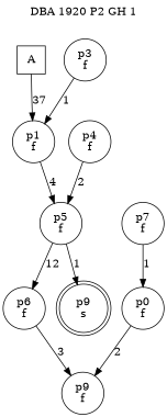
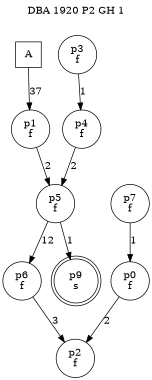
  digraph {
    label=" DBA 1920 P2 GH 1 "
    labelloc=tl
    rankdir=TB
    node [shape=circle]
    n1 [label=A shape=square]
    n2 [label="p1\nf"]
    n3 [label="p5\nf"]
    n4 [label="p6\nf"]
    n5 [label="p9\ns" shape=doublecircle]
    n6 [label="p3\nf"]
    n7 [label="p4\nf"]
-   n8 [label="p9\nf"]
+   n8 [label="p2\nf"]
    n9 [label="p7\nf"]
    n10 [label="p0\nf"]
    n1 -> n2 [label=37]
-   n2 -> n3 [label=4]
+   n2 -> n3 [label=2]
    n3 -> n4 [label=12]
    n3 -> n5 [label=1]
    n4 -> n8 [label=3]
-   n6 -> n2 [label=1]
+   n6 -> n7 [label=1]
    n7 -> n3 [label=2]
    n9 -> n10 [label=1]
    n10 -> n8 [label=2]
  }
